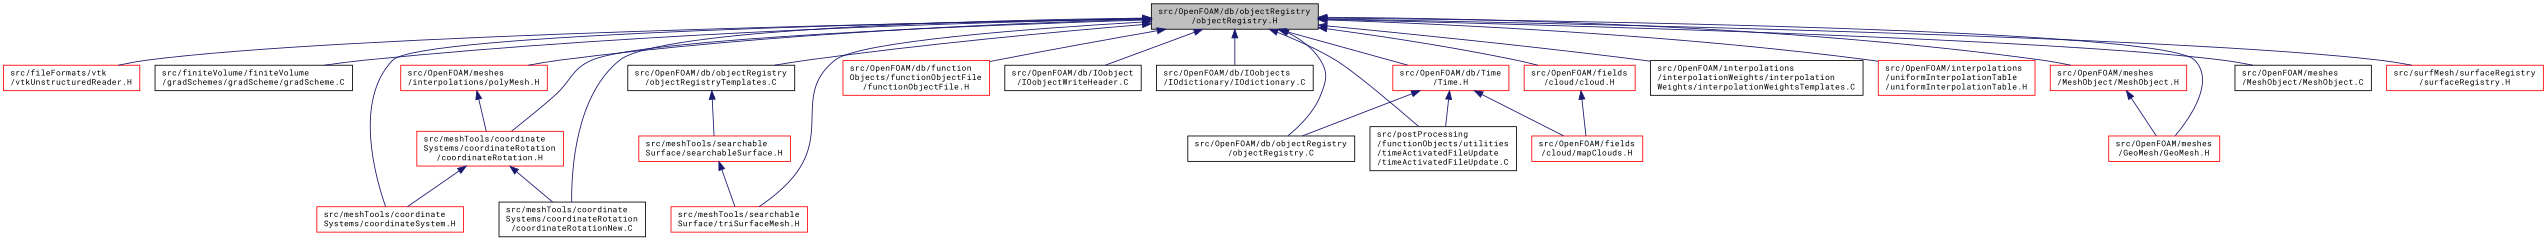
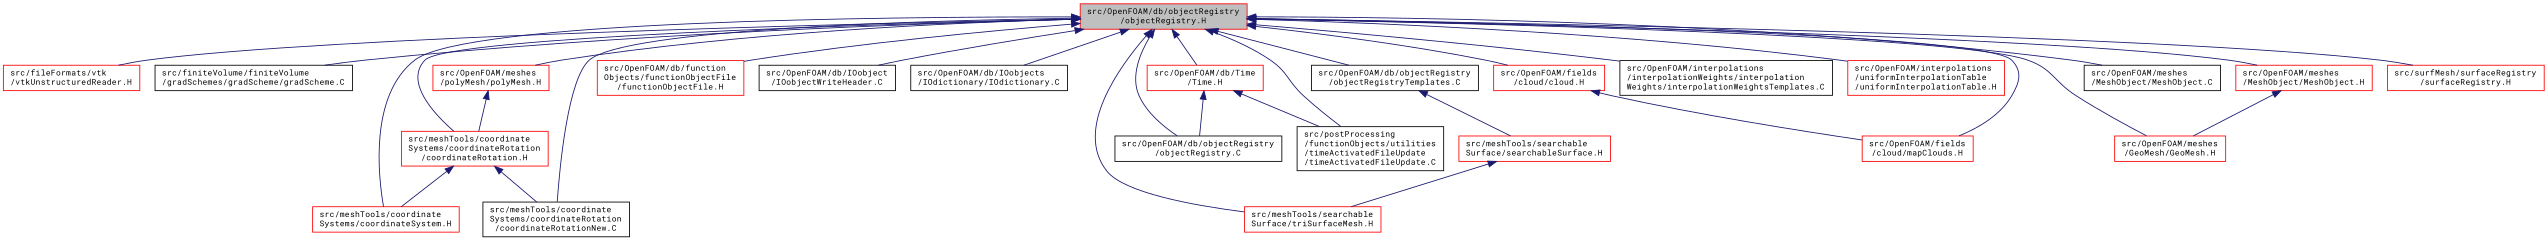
  digraph {
    fontname="Roboto Mono"
    node [color=red fontname="Roboto Mono" fontsize=10 shape=record]
    edge [color=midnightblue dir=back fontname="Roboto Mono" fontsize=10 labelfontname=FreeSans labelfontsize=10 style=solid]
-   n1 [color=black fillcolor=grey75 fontcolor=black height=0.2 label="src/OpenFOAM/db/objectRegistry\l/objectRegistry.H" style=filled width=0.4]
+   n1 [fillcolor=grey75 fontcolor=black height=0.2 label="src/OpenFOAM/db/objectRegistry\l/objectRegistry.H" style=filled width=0.4]
    n2 [height=0.2 label="src/fileFormats/vtk\l/vtkUnstructuredReader.H" width=0.4]
    n3 [color=black height=0.2 label="src/finiteVolume/finiteVolume\l/gradSchemes/gradScheme/gradScheme.C" width=0.4]
    n4 [height=0.2 label="src/meshTools/coordinate\lSystems/coordinateSystem.H" width=0.4]
    n5 [height=0.2 label="src/meshTools/coordinate\lSystems/coordinateRotation\l/coordinateRotation.H" width=0.4]
    n6 [color=black height=0.2 label="src/meshTools/coordinate\lSystems/coordinateRotation\l/coordinateRotationNew.C" width=0.4]
    n7 [height=0.2 label="src/meshTools/searchable\lSurface/triSurfaceMesh.H" width=0.4]
    n8 [height=0.2 label="src/OpenFOAM/db/function\lObjects/functionObjectFile\l/functionObjectFile.H" width=0.4]
    n9 [color=black height=0.2 label="src/OpenFOAM/db/IOobject\l/IOobjectWriteHeader.C" width=0.4]
    n10 [color=black height=0.2 label="src/OpenFOAM/db/IOobjects\l/IOdictionary/IOdictionary.C" width=0.4]
    n11 [color=black height=0.2 label="src/OpenFOAM/db/objectRegistry\l/objectRegistry.C" width=0.4]
    n12 [color=black height=0.2 label="src/OpenFOAM/db/objectRegistry\l/objectRegistryTemplates.C" width=0.4]
    n13 [height=0.2 label="src/OpenFOAM/db/Time\l/Time.H" width=0.4]
    n14 [color=black height=0.2 label="src/postProcessing\l/functionObjects/utilities\l/timeActivatedFileUpdate\l/timeActivatedFileUpdate.C" width=0.4]
    n15 [height=0.2 label="src/OpenFOAM/fields\l/cloud/cloud.H" width=0.4]
    n16 [height=0.2 label="src/OpenFOAM/fields\l/cloud/mapClouds.H" width=0.4]
    n17 [color=black height=0.2 label="src/OpenFOAM/interpolations\l/interpolationWeights/interpolation\lWeights/interpolationWeightsTemplates.C" width=0.4]
    n18 [height=0.2 label="src/OpenFOAM/interpolations\l/uniformInterpolationTable\l/uniformInterpolationTable.H" width=0.4]
    n19 [height=0.2 label="src/OpenFOAM/meshes\l/GeoMesh/GeoMesh.H" width=0.4]
    n20 [height=0.2 label="src/OpenFOAM/meshes\l/MeshObject/MeshObject.H" width=0.4]
    n21 [color=black height=0.2 label="src/OpenFOAM/meshes\l/MeshObject/MeshObject.C" width=0.4]
-   n22 [height=0.2 label="src/OpenFOAM/meshes\l/interpolations/polyMesh.H" width=0.4]
+   n22 [height=0.2 label="src/OpenFOAM/meshes\l/polyMesh/polyMesh.H" width=0.4]
    n23 [height=0.2 label="src/surfMesh/surfaceRegistry\l/surfaceRegistry.H" width=0.4]
    n24 [height=0.2 label="src/meshTools/searchable\lSurface/searchableSurface.H" width=0.4]
    n1 -> n2
    n1 -> n3
    n1 -> n4
    n1 -> n5
    n1 -> n6
    n1 -> n7
    n1 -> n8
    n1 -> n9
    n1 -> n10
    n1 -> n11
    n1 -> n12
    n1 -> n13
    n1 -> n14
    n1 -> n15
-   n13 -> n16
+   n1 -> n16
    n1 -> n17
    n1 -> n18
    n1 -> n19
    n1 -> n20
    n1 -> n21
    n1 -> n22
    n1 -> n23
    n5 -> n4
    n5 -> n6
    n12 -> n24
    n13 -> n11
    n13 -> n14
    n15 -> n16
    n20 -> n19
    n22 -> n5
    n24 -> n7
  }
